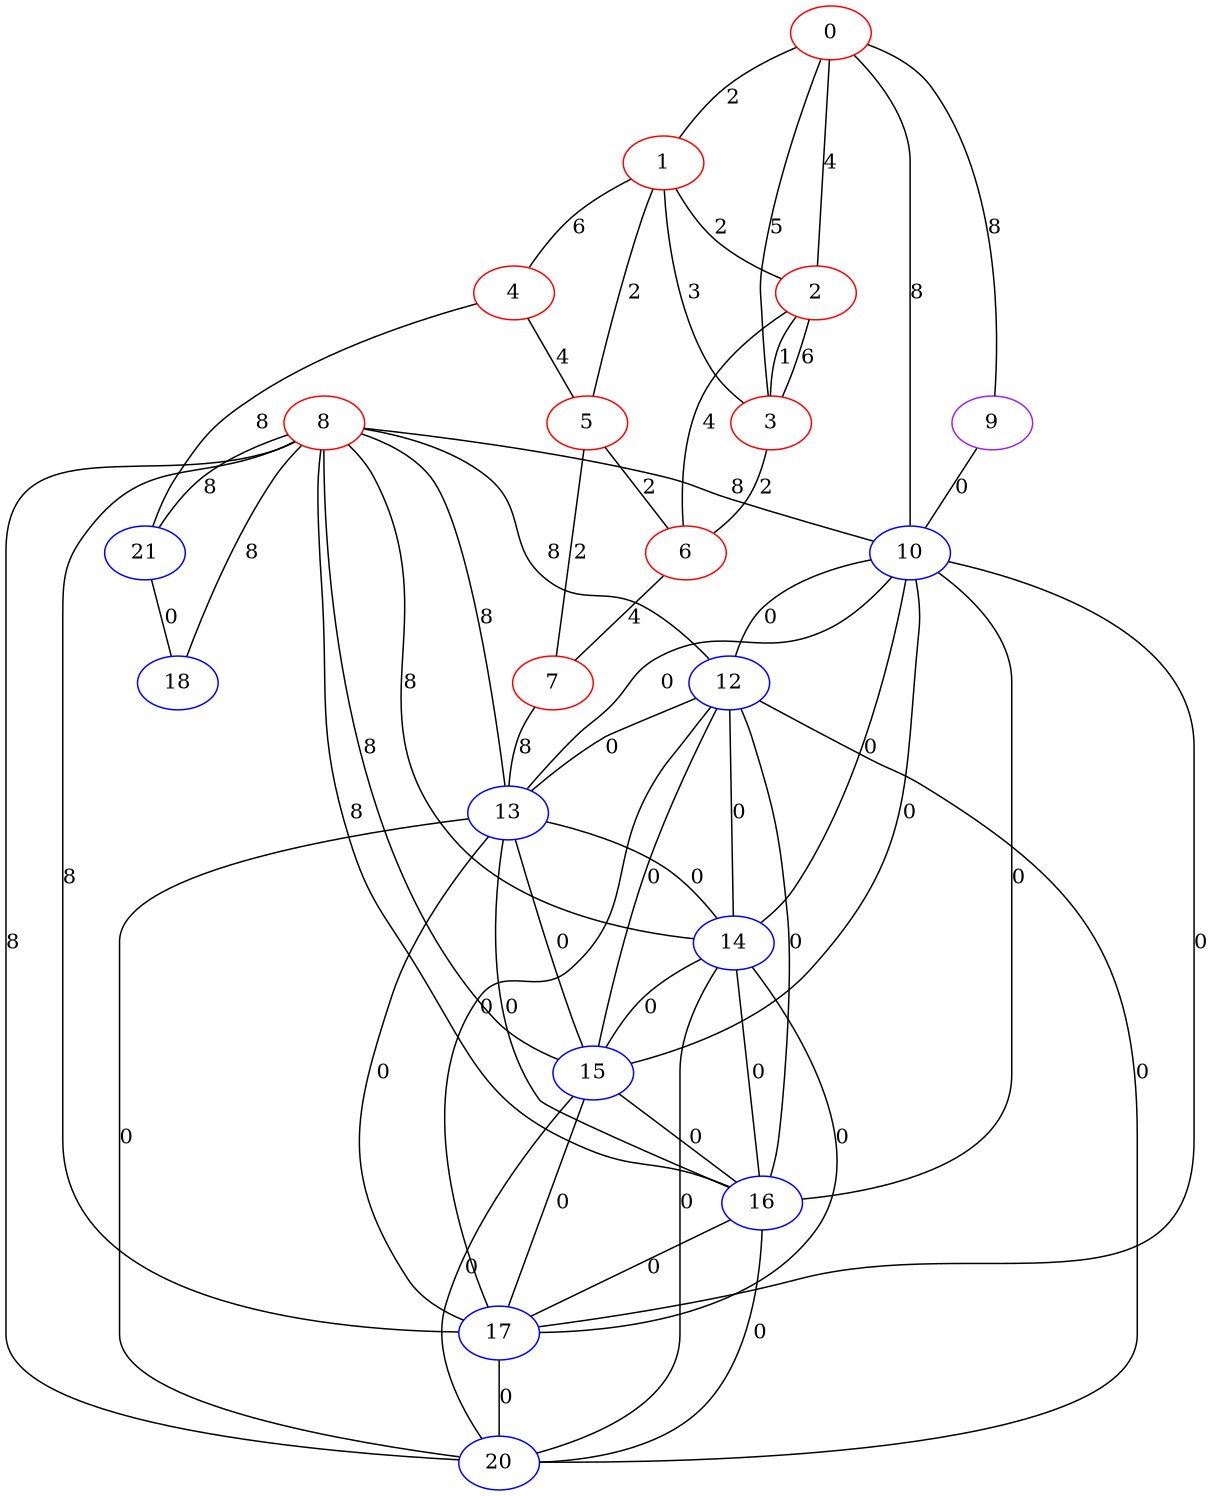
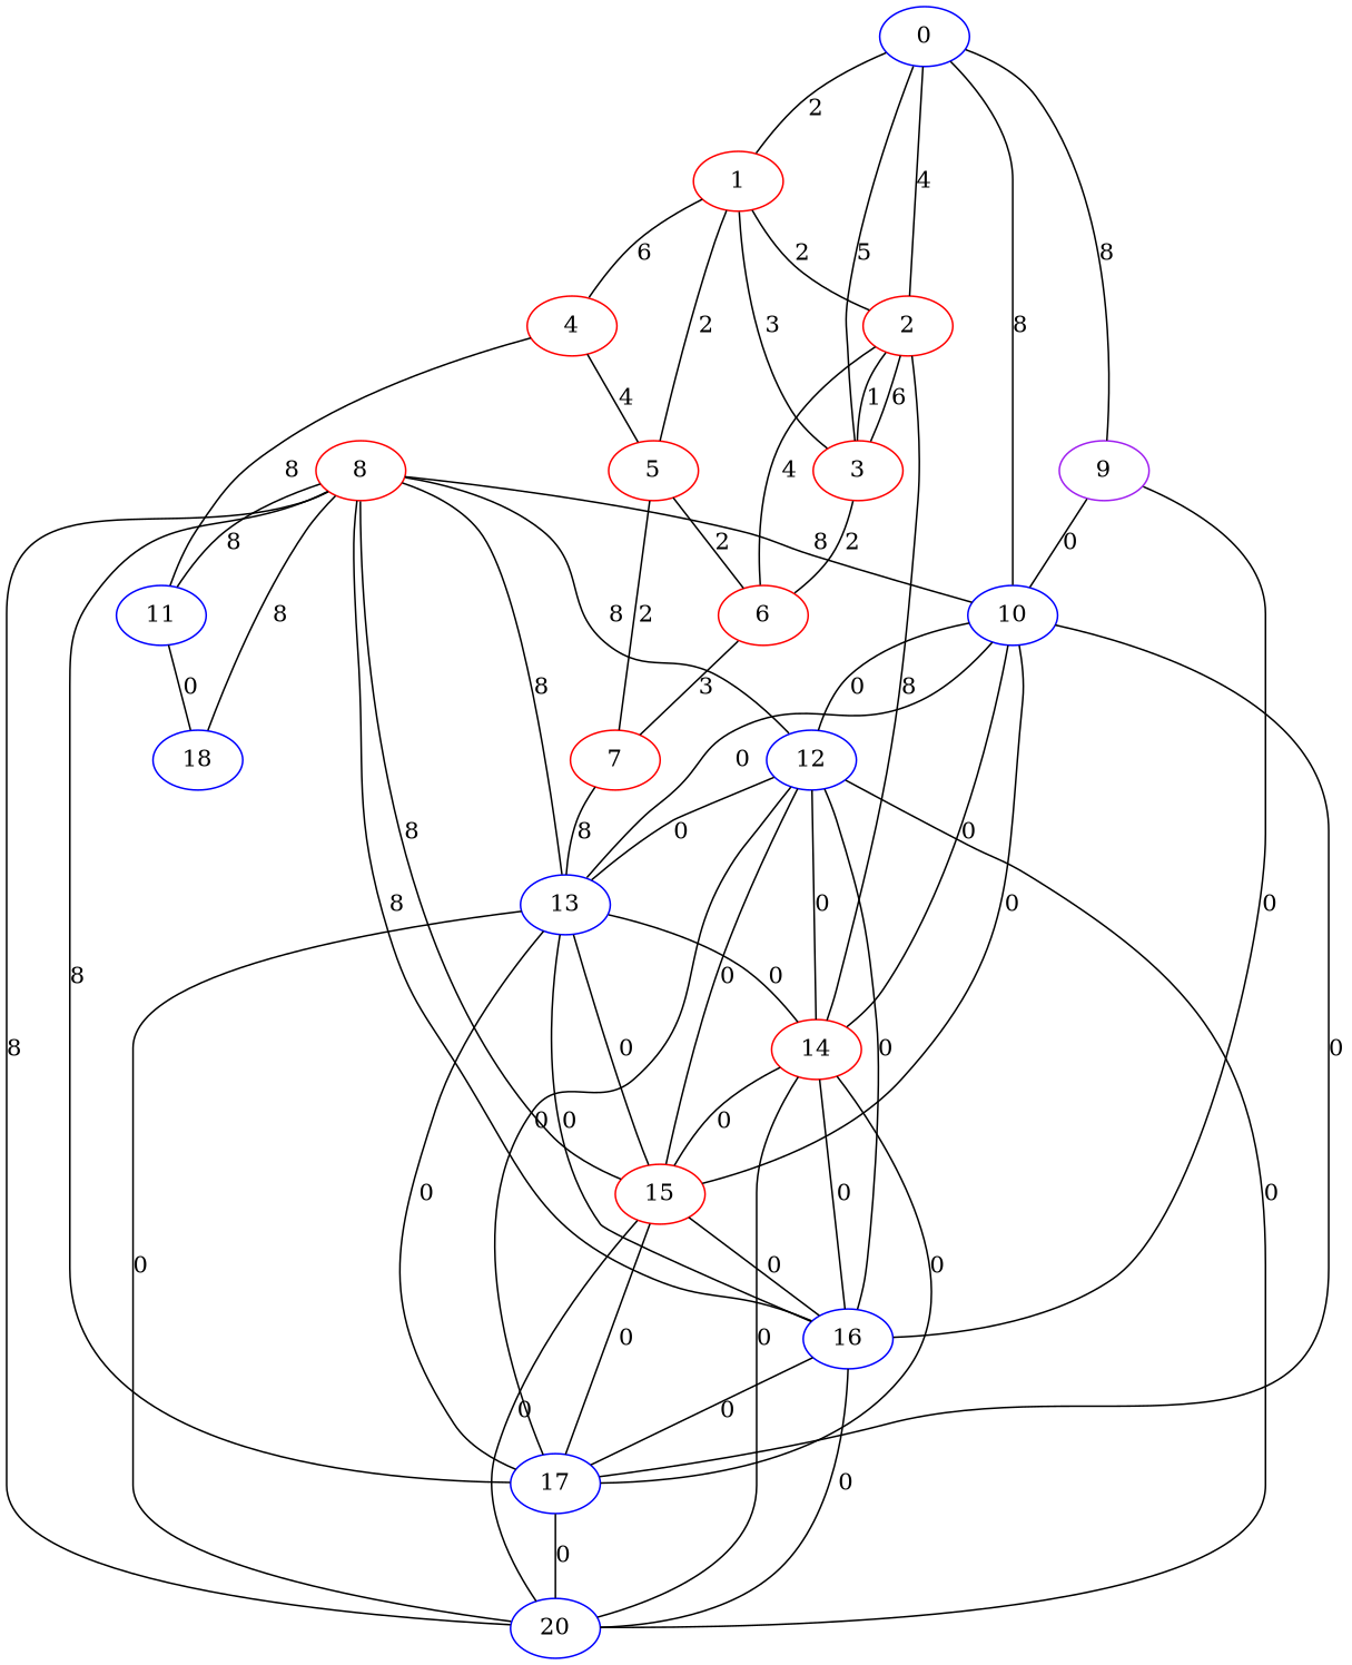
  graph {
    node [color=blue weight=3]
-   0 [color=red weight=1]
+   0 [weight=1]
    1 [color=red weight=1]
    2 [color=red weight=1]
    3 [color=red weight=1]
    9 [color=purple weight=4]
    10
    4 [color=red weight=1]
    5 [color=red weight=1]
    6 [color=red weight=1]
    13
    12
-   14
-   15
+   14 [color=red]
+   15 [color=red]
    16
    17
-   11 [label=21]
+   11
    7 [color=red weight=1]
    18
    20
    8 [color=red weight=1]
    0 -- 1 [label=2]
    0 -- 2 [label=4]
    0 -- 3 [label=5]
    0 -- 9 [label=8]
    0 -- 10 [label=8]
    1 -- 2 [label=2]
    1 -- 3 [label=3]
    1 -- 4 [label=6]
    1 -- 5 [label=2]
    2 -- 3 [label=1]
    2 -- 3 [label=6]
    2 -- 6 [label=4]
    3 -- 6 [label=2]
    9 -- 10 [label=0]
    10 -- 13 [label=0]
    10 -- 12 [label=0]
    10 -- 14 [label=0]
    10 -- 15 [label=0]
-   10 -- 16 [label=0]
+   9 -- 16 [label=0]
    10 -- 17 [label=0]
    4 -- 5 [label=4]
    4 -- 11 [label=8]
    5 -- 6 [label=2]
    5 -- 7 [label=2]
-   6 -- 7 [label=4]
+   6 -- 7 [label=3]
    13 -- 14 [label=0]
    13 -- 15 [label=0]
    13 -- 16 [label=0]
    13 -- 17 [label=0]
    13 -- 20 [label=0]
    12 -- 13 [label=0]
    12 -- 14 [label=0]
    12 -- 15 [label=0]
    12 -- 16 [label=0]
    12 -- 17 [label=0]
    12 -- 20 [label=0]
    14 -- 15 [label=0]
    14 -- 16 [label=0]
    14 -- 17 [label=0]
    14 -- 20 [label=0]
    15 -- 16 [label=0]
    15 -- 17 [label=0]
    15 -- 20 [label=0]
    16 -- 17 [label=0]
    16 -- 20 [label=0]
    17 -- 20 [label=0]
    11 -- 18 [label=0]
    7 -- 13 [label=8]
    8 -- 10 [label=8]
    8 -- 13 [label=8]
    8 -- 12 [label=8]
-   8 -- 14 [label=8]
+   2 -- 14 [label=8]
    8 -- 15 [label=8]
    8 -- 16 [label=8]
    8 -- 17 [label=8]
    8 -- 11 [label=8]
    8 -- 18 [label=8]
    8 -- 20 [label=8]
  }
